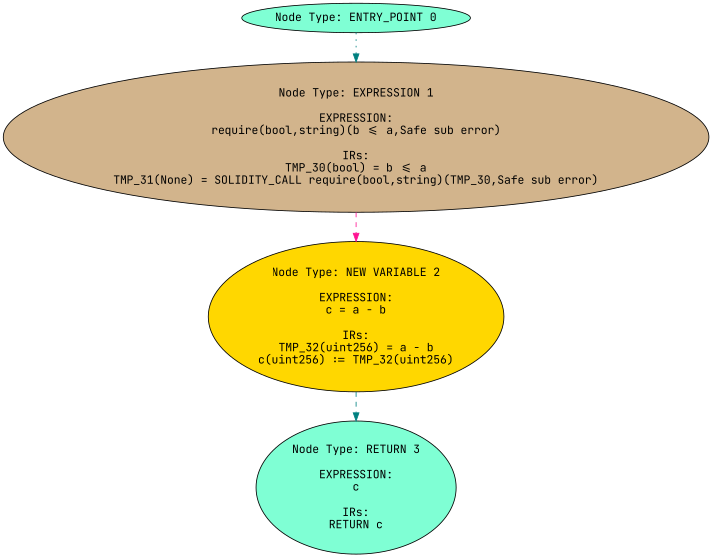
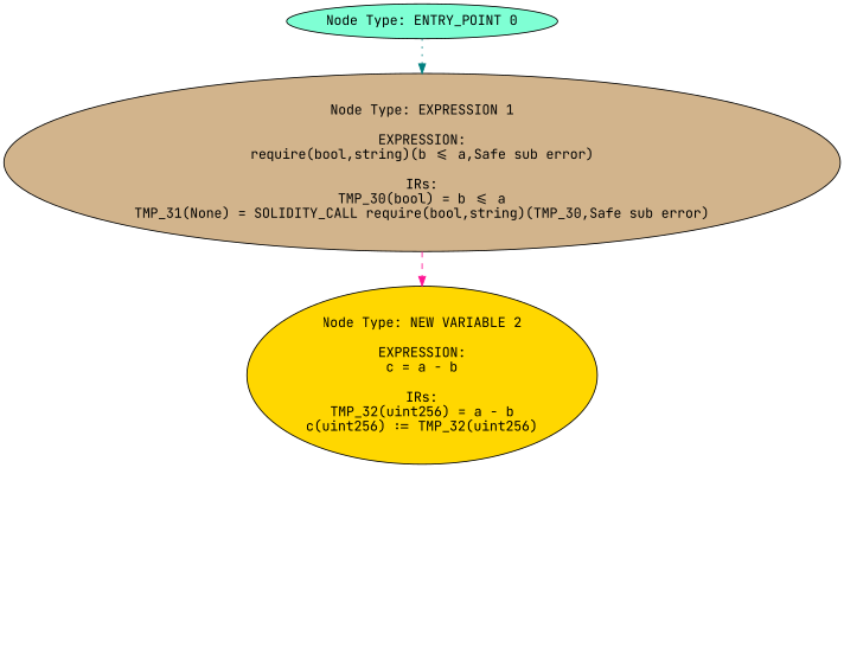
  digraph {
    fontname="JetBrains Mono"
    node [style=filled fillcolor=aquamarine fontname="JetBrains Mono"]
    edge [color=teal style=dashed fontname="JetBrains Mono"]
    n1 [label="Node Type: ENTRY_POINT 0\n"]
    n2 [label="Node Type: EXPRESSION 1\n\nEXPRESSION:\nrequire(bool,string)(b <= a,Safe sub error)\n\nIRs:\nTMP_30(bool) = b <= a\nTMP_31(None) = SOLIDITY_CALL require(bool,string)(TMP_30,Safe sub error)" fillcolor=tan]
    n3 [label="Node Type: NEW VARIABLE 2\n\nEXPRESSION:\nc = a - b\n\nIRs:\nTMP_32(uint256) = a - b\nc(uint256) := TMP_32(uint256)" fillcolor=gold]
-   n4 [label="Node Type: RETURN 3\n\nEXPRESSION:\nc\n\nIRs:\nRETURN c"]
    n1 -> n2 [style=dotted]
    n2 -> n3 [color=deeppink]
-   n3 -> n4
  }
